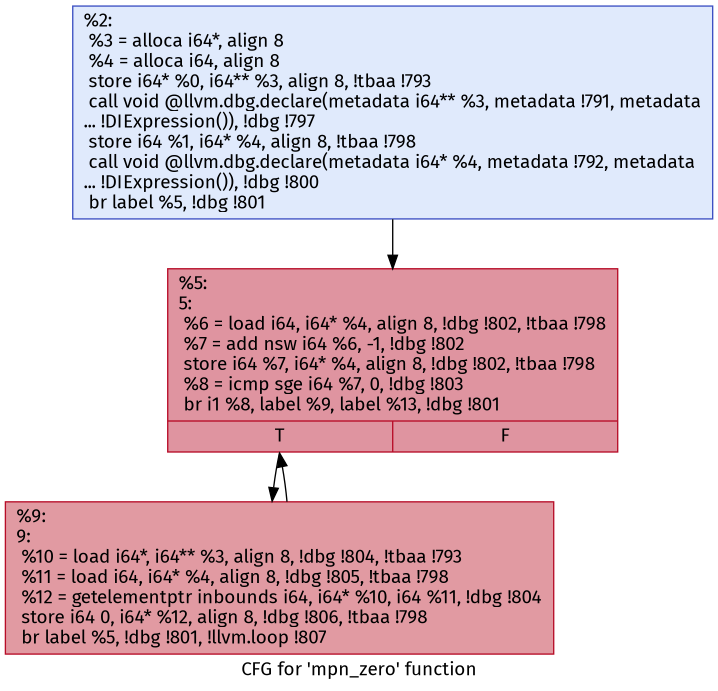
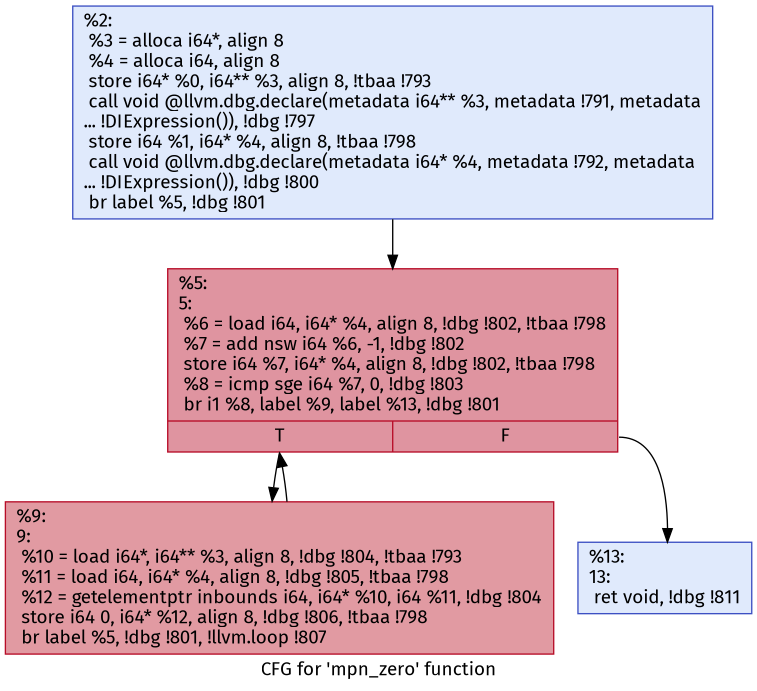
  digraph {
    label="CFG for 'mpn_zero' function"
    fontname="Fira Sans"
    node [color="#3d50c3ff" fillcolor="#b9d0f970" shape=record style=filled fontname="Fira Sans"]
    edge [fontname="Fira Sans"]
    n1 [label="{%2:\l  %3 = alloca i64*, align 8\l  %4 = alloca i64, align 8\l  store i64* %0, i64** %3, align 8, !tbaa !793\l  call void @llvm.dbg.declare(metadata i64** %3, metadata !791, metadata\l... !DIExpression()), !dbg !797\l  store i64 %1, i64* %4, align 8, !tbaa !798\l  call void @llvm.dbg.declare(metadata i64* %4, metadata !792, metadata\l... !DIExpression()), !dbg !800\l  br label %5, !dbg !801\l}"]
    n2 [color="#b70d28ff" fillcolor="#b70d2870" label="{%5:\l5:                                                \l  %6 = load i64, i64* %4, align 8, !dbg !802, !tbaa !798\l  %7 = add nsw i64 %6, -1, !dbg !802\l  store i64 %7, i64* %4, align 8, !dbg !802, !tbaa !798\l  %8 = icmp sge i64 %7, 0, !dbg !803\l  br i1 %8, label %9, label %13, !dbg !801\l|{<s0>T|<s1>F}}"]
    n3 [color="#b70d28ff" fillcolor="#bb1b2c70" label="{%9:\l9:                                                \l  %10 = load i64*, i64** %3, align 8, !dbg !804, !tbaa !793\l  %11 = load i64, i64* %4, align 8, !dbg !805, !tbaa !798\l  %12 = getelementptr inbounds i64, i64* %10, i64 %11, !dbg !804\l  store i64 0, i64* %12, align 8, !dbg !806, !tbaa !798\l  br label %5, !dbg !801, !llvm.loop !807\l}"]
+   n4 [label="{%13:\l13:                                               \l  ret void, !dbg !811\l}"]
    n1 -> n2
    n2 -> n3 [tailport=s0]
+   n2 -> n4 [tailport=s1]
    n3 -> n2
  }
